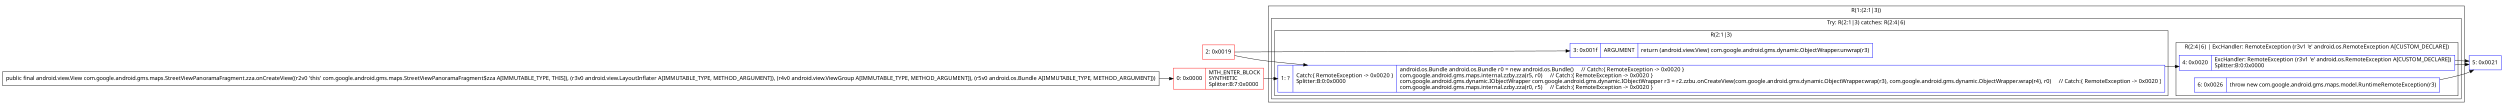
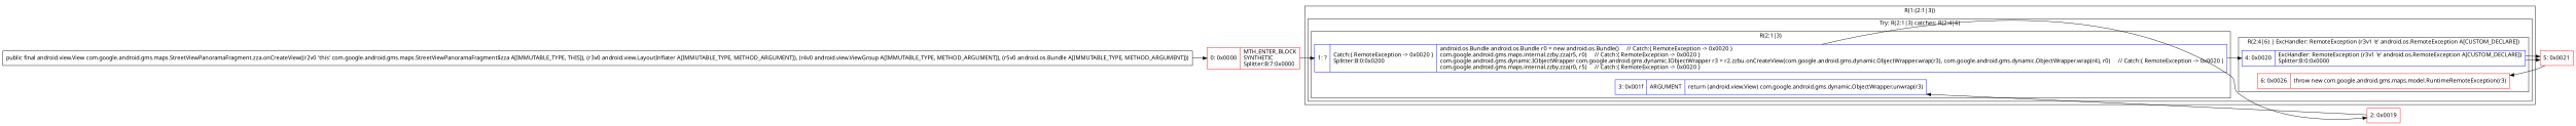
  digraph {
    fontname="Noto Sans"
    rankdir=LR
    node [color=blue fontname="Noto Sans" shape=record]
    edge [fontname="Noto Sans"]
-   n1 [label="{1\:\ ?|Catch:\{ RemoteException \-\> 0x0020 \}\lSplitter:B:0:0x0000\l|android.os.Bundle android.os.Bundle r0 = new android.os.Bundle()     \/\/ Catch:\{ RemoteException \-\> 0x0020 \}\lcom.google.android.gms.maps.internal.zzby.zza(r5, r0)     \/\/ Catch:\{ RemoteException \-\> 0x0020 \}\lcom.google.android.gms.dynamic.IObjectWrapper com.google.android.gms.dynamic.IObjectWrapper r3 = r2.zzbu.onCreateView(com.google.android.gms.dynamic.ObjectWrapper.wrap(r3), com.google.android.gms.dynamic.ObjectWrapper.wrap(r4), r0)     \/\/ Catch:\{ RemoteException \-\> 0x0020 \}\lcom.google.android.gms.maps.internal.zzby.zza(r0, r5)     \/\/ Catch:\{ RemoteException \-\> 0x0020 \}\l}"]
+   n1 [label="{1\:\ ?|Catch:\{ RemoteException \-\> 0x0020 \}\lSplitter:B:0:0x0200\l|android.os.Bundle android.os.Bundle r0 = new android.os.Bundle()     \/\/ Catch:\{ RemoteException \-\> 0x0020 \}\lcom.google.android.gms.maps.internal.zzby.zza(r5, r0)     \/\/ Catch:\{ RemoteException \-\> 0x0020 \}\lcom.google.android.gms.dynamic.IObjectWrapper com.google.android.gms.dynamic.IObjectWrapper r3 = r2.zzbu.onCreateView(com.google.android.gms.dynamic.ObjectWrapper.wrap(r3), com.google.android.gms.dynamic.ObjectWrapper.wrap(r4), r0)     \/\/ Catch:\{ RemoteException \-\> 0x0020 \}\lcom.google.android.gms.maps.internal.zzby.zza(r0, r5)     \/\/ Catch:\{ RemoteException \-\> 0x0020 \}\l}"]
    n2 [label="{3\:\ 0x001f|ARGUMENT\l|return (android.view.View) com.google.android.gms.dynamic.ObjectWrapper.unwrap(r3)\l}"]
    n3 [label="{4\:\ 0x0020|ExcHandler: RemoteException (r3v1 'e' android.os.RemoteException A[CUSTOM_DECLARE])\lSplitter:B:0:0x0000\l}"]
-   n4 [label="{6\:\ 0x0026|throw new com.google.android.gms.maps.model.RuntimeRemoteException(r3)\l}"]
+   n4 [color=red label="{6\:\ 0x0026|throw new com.google.android.gms.maps.model.RuntimeRemoteException(r3)\l}"]
    n5 [color=red label="{2\:\ 0x0019}"]
-   n6 [label="{5\:\ 0x0021}"]
+   n6 [color=red label="{5\:\ 0x0021}"]
    n7 [color=red label="{0\:\ 0x0000|MTH_ENTER_BLOCK\lSYNTHETIC\lSplitter:B:7:0x0000\l}"]
    n8 [label="{public final android.view.View com.google.android.gms.maps.StreetViewPanoramaFragment.zza.onCreateView((r2v0 'this' com.google.android.gms.maps.StreetViewPanoramaFragment$zza A[IMMUTABLE_TYPE, THIS]), (r3v0 android.view.LayoutInflater A[IMMUTABLE_TYPE, METHOD_ARGUMENT]), (r4v0 android.view.ViewGroup A[IMMUTABLE_TYPE, METHOD_ARGUMENT]), (r5v0 android.os.Bundle A[IMMUTABLE_TYPE, METHOD_ARGUMENT])) }" color=""]
    subgraph cluster_1 {
      label="R(1:(2:1|3))"
      subgraph cluster_2 {
        label="Try: R(2:1|3) catches: R(2:4|6)"
        subgraph cluster_3 {
          label="R(2:1|3)"
          n1
          n2
        }
        subgraph cluster_4 {
          label="R(2:4|6) | ExcHandler: RemoteException (r3v1 'e' android.os.RemoteException A[CUSTOM_DECLARE])\l"
          n3
          n4
        }
      }
    }
    subgraph cluster_5 {
      label="R(2:4|6) | ExcHandler: RemoteException (r3v1 'e' android.os.RemoteException A[CUSTOM_DECLARE])\l"
    }
    n1 -> n3
-   n5 -> n1
+   n1 -> n5
    n3 -> n6
    n3 -> n6
    n5 -> n2
-   n4 -> n6
+   n6 -> n4
    n7 -> n1
    n8 -> n7
  }
